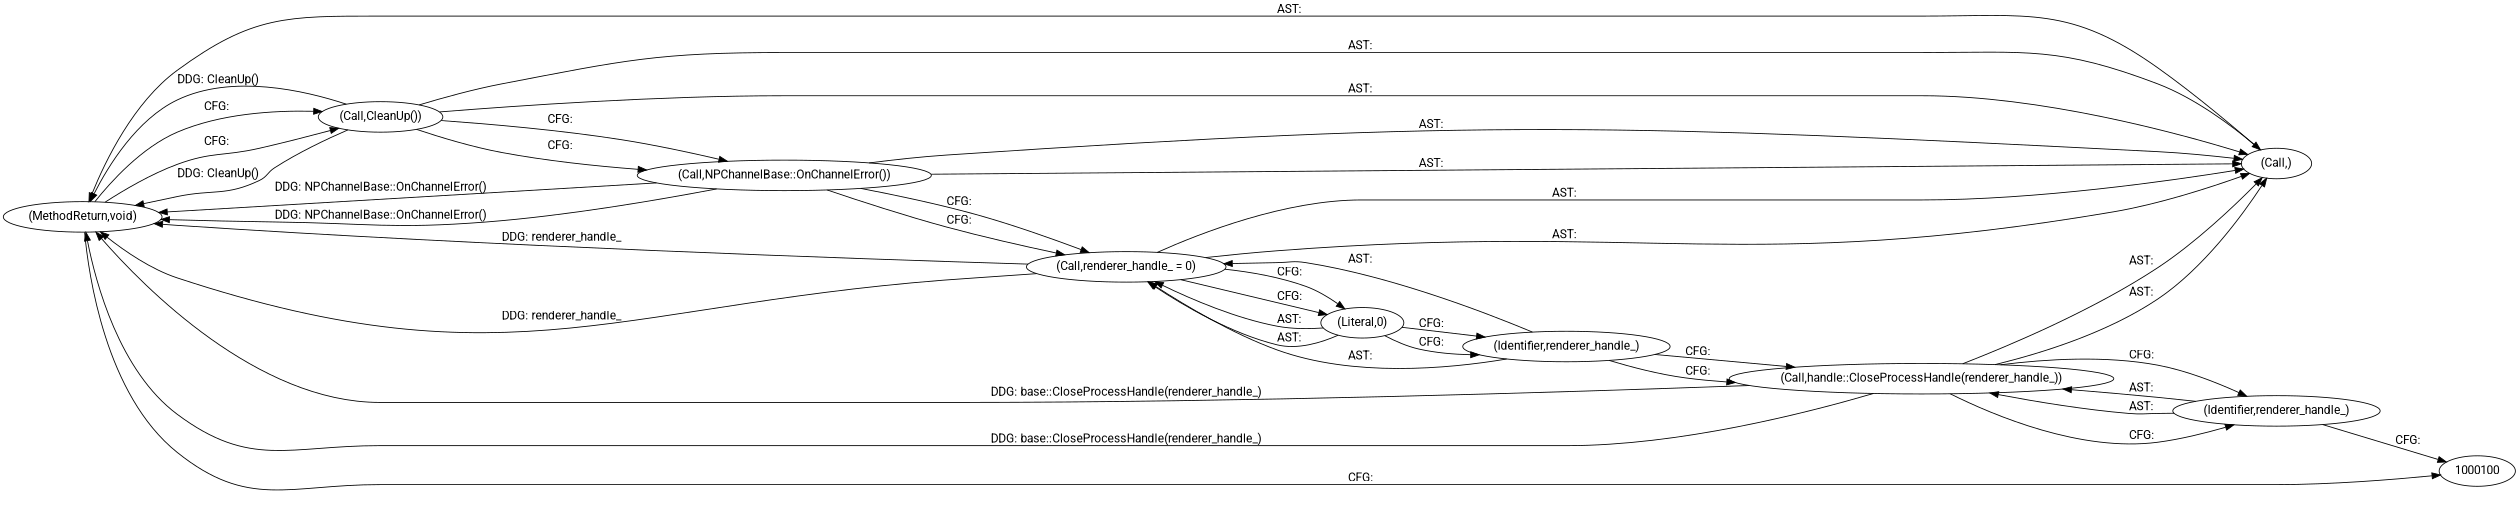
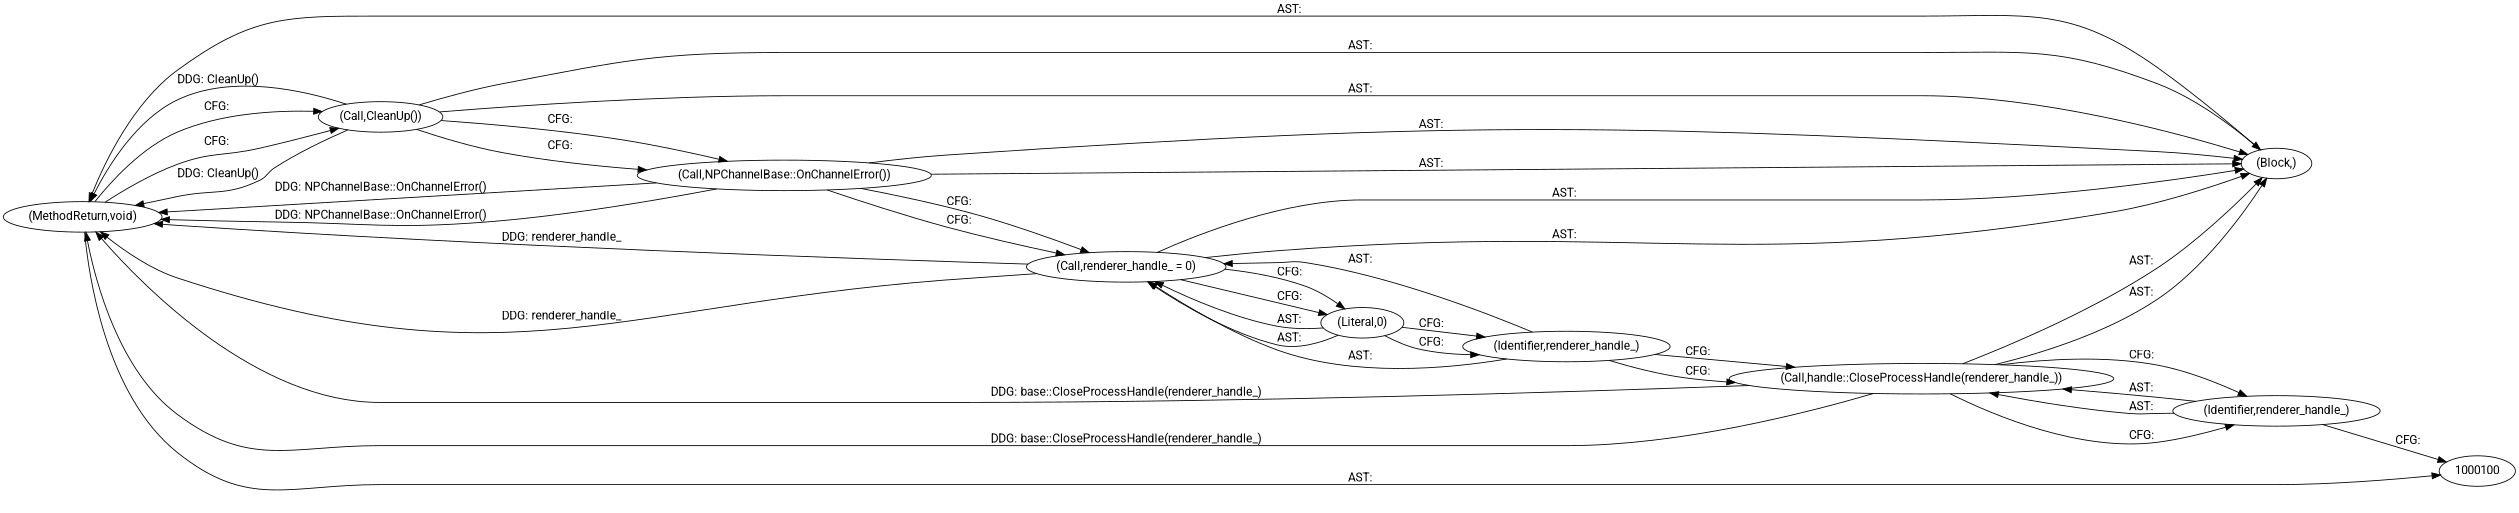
  digraph {
    fontname=Roboto
    rankdir=LR
    node [fontname=Roboto]
    edge [fontname=Roboto]
    n1 [label="(MethodReturn,void)"]
    n2 [label="(Call,CleanUp())"]
    1000100
-   n4 [label="(Call,)"]
+   n4 [label="(Block,)"]
    n5 [label="(Call,NPChannelBase::OnChannelError())"]
    n6 [label="(Call,handle::CloseProcessHandle(renderer_handle_))"]
    n7 [label="(Identifier,renderer_handle_)"]
    n8 [label="(Call,renderer_handle_ = 0)"]
    n9 [label="(Literal,0)"]
    n10 [label="(Identifier,renderer_handle_)"]
    n1 -> n2 [label="CFG: "]
    n1 -> n2 [label="CFG: "]
-   n1 -> 1000100 [label="CFG: "]
+   n1 -> 1000100 [label="AST: "]
    n2 -> n1 [label="DDG: CleanUp()"]
    n2 -> n1 [label="DDG: CleanUp()"]
    n2 -> n4 [label="AST: "]
    n2 -> n4 [label="AST: "]
    n2 -> n5 [label="CFG: "]
    n2 -> n5 [label="CFG: "]
    n4 -> n1 [label="AST: "]
    n5 -> n1 [label="DDG: NPChannelBase::OnChannelError()"]
    n5 -> n1 [label="DDG: NPChannelBase::OnChannelError()"]
    n5 -> n4 [label="AST: "]
    n5 -> n4 [label="AST: "]
    n5 -> n8 [label="CFG: "]
    n5 -> n8 [label="CFG: "]
    n6 -> n1 [label="DDG: base::CloseProcessHandle(renderer_handle_)"]
    n6 -> n1 [label="DDG: base::CloseProcessHandle(renderer_handle_)"]
    n6 -> n4 [label="AST: "]
    n6 -> n4 [label="AST: "]
    n6 -> n7 [label="CFG: "]
    n6 -> n7 [label="CFG: "]
    n7 -> 1000100 [label="CFG: "]
    n7 -> n6 [label="AST: "]
    n7 -> n6 [label="AST: "]
    n8 -> n1 [label="DDG: renderer_handle_"]
    n8 -> n1 [label="DDG: renderer_handle_"]
    n8 -> n4 [label="AST: "]
    n8 -> n4 [label="AST: "]
    n8 -> n9 [label="CFG: "]
    n8 -> n9 [label="CFG: "]
    n9 -> n8 [label="AST: "]
    n9 -> n8 [label="AST: "]
    n9 -> n10 [label="CFG: "]
    n9 -> n10 [label="CFG: "]
    n10 -> n6 [label="CFG: "]
    n10 -> n6 [label="CFG: "]
    n10 -> n8 [label="AST: "]
    n10 -> n8 [label="AST: "]
  }
